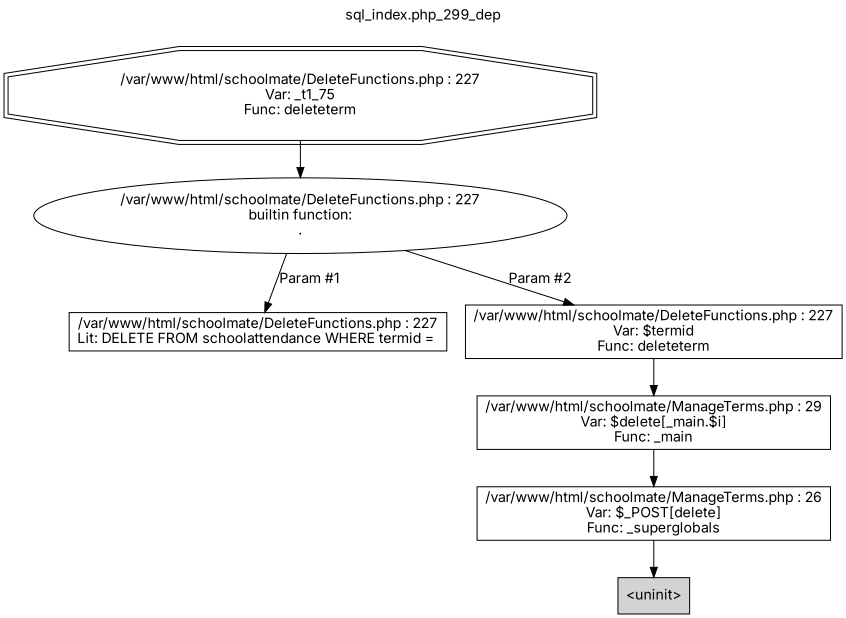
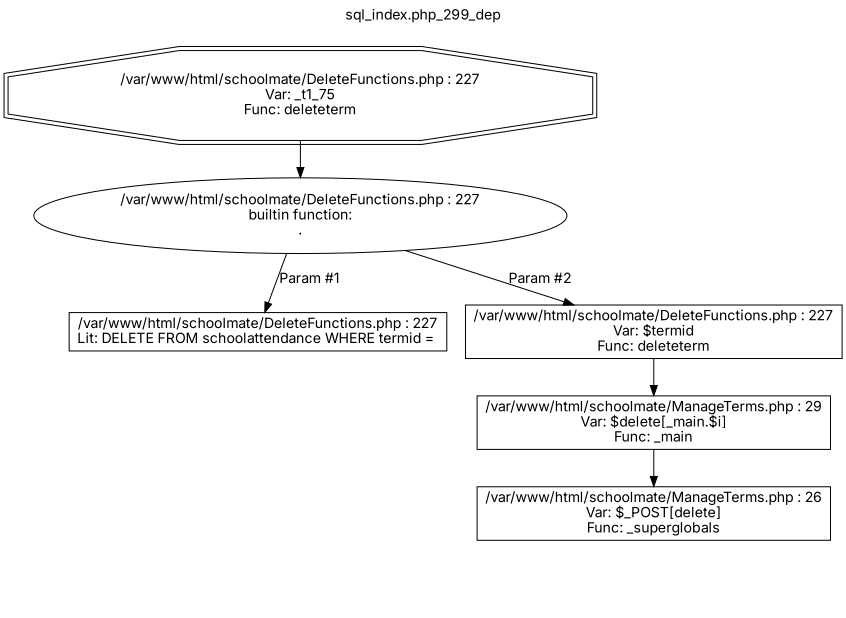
  digraph {
    label="sql_index.php_299_dep"
    labelloc=t
    fontname=Inter
    node [shape=box fontname=Inter]
    edge [fontname=Inter]
    n1 [label="/var/www/html/schoolmate/DeleteFunctions.php : 227\nVar: _t1_75\nFunc: deleteterm\n" shape=doubleoctagon]
    n2 [label="/var/www/html/schoolmate/DeleteFunctions.php : 227\nbuiltin function:\n.\n" shape=ellipse]
    n3 [label="/var/www/html/schoolmate/DeleteFunctions.php : 227\nLit: DELETE FROM schoolattendance WHERE termid = \n"]
    n4 [label="/var/www/html/schoolmate/DeleteFunctions.php : 227\nVar: $termid\nFunc: deleteterm\n"]
    n5 [label="/var/www/html/schoolmate/ManageTerms.php : 29\nVar: $delete[_main.$i]\nFunc: _main\n"]
    n6 [label="/var/www/html/schoolmate/ManageTerms.php : 26\nVar: $_POST[delete]\nFunc: _superglobals\n"]
-   n7 [label="<uninit>" style=filled]
    n1 -> n2
    n2 -> n3 [label="Param #1"]
    n2 -> n4 [label="Param #2"]
    n4 -> n5
    n5 -> n6
-   n6 -> n7
  }
